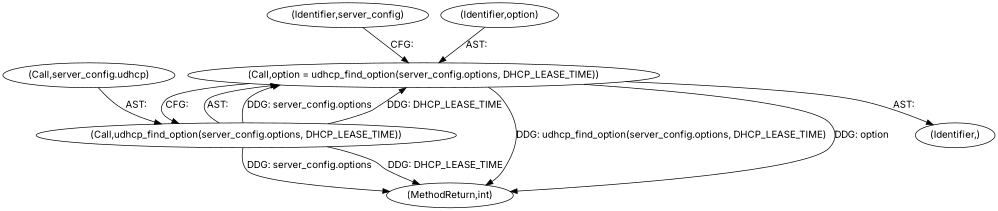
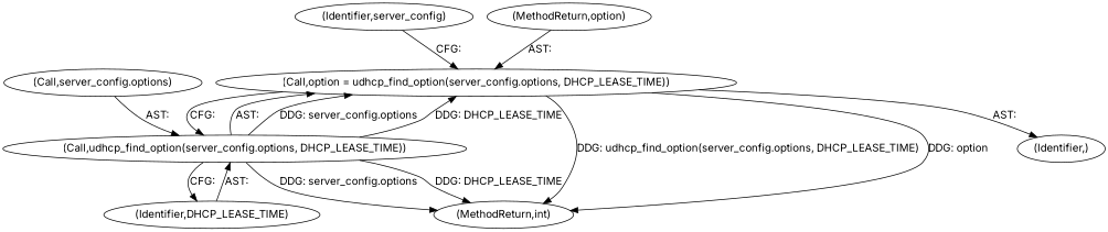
  digraph {
    fontname=Inter
    node [fontname=Inter]
    edge [fontname=Inter]
    n1 [label="(Call,option = udhcp_find_option(server_config.options, DHCP_LEASE_TIME))"]
    n2 [label="(Call,udhcp_find_option(server_config.options, DHCP_LEASE_TIME))"]
    n3 [label="(Identifier,)"]
    n4 [label="(MethodReturn,int)"]
+   n5 [label="(Identifier,DHCP_LEASE_TIME)"]
    n6 [label="(Identifier,server_config)"]
-   n7 [label="(Call,server_config.udhcp)"]
-   n8 [label="(Identifier,option)"]
+   n7 [label="(Call,server_config.options)"]
+   n8 [label="(MethodReturn,option)"]
    n1 -> n2 [label="CFG: "]
    n1 -> n3 [label="AST: "]
    n1 -> n4 [label="DDG: udhcp_find_option(server_config.options, DHCP_LEASE_TIME)"]
    n1 -> n4 [label="DDG: option"]
    n2 -> n1 [label="AST: "]
    n2 -> n1 [label="DDG: server_config.options"]
    n2 -> n1 [label="DDG: DHCP_LEASE_TIME"]
    n2 -> n4 [label="DDG: server_config.options"]
    n2 -> n4 [label="DDG: DHCP_LEASE_TIME"]
+   n2 -> n5 [label="CFG: "]
+   n5 -> n2 [label="AST: "]
    n6 -> n1 [label="CFG: "]
    n7 -> n2 [label="AST: "]
    n8 -> n1 [label="AST: "]
  }
